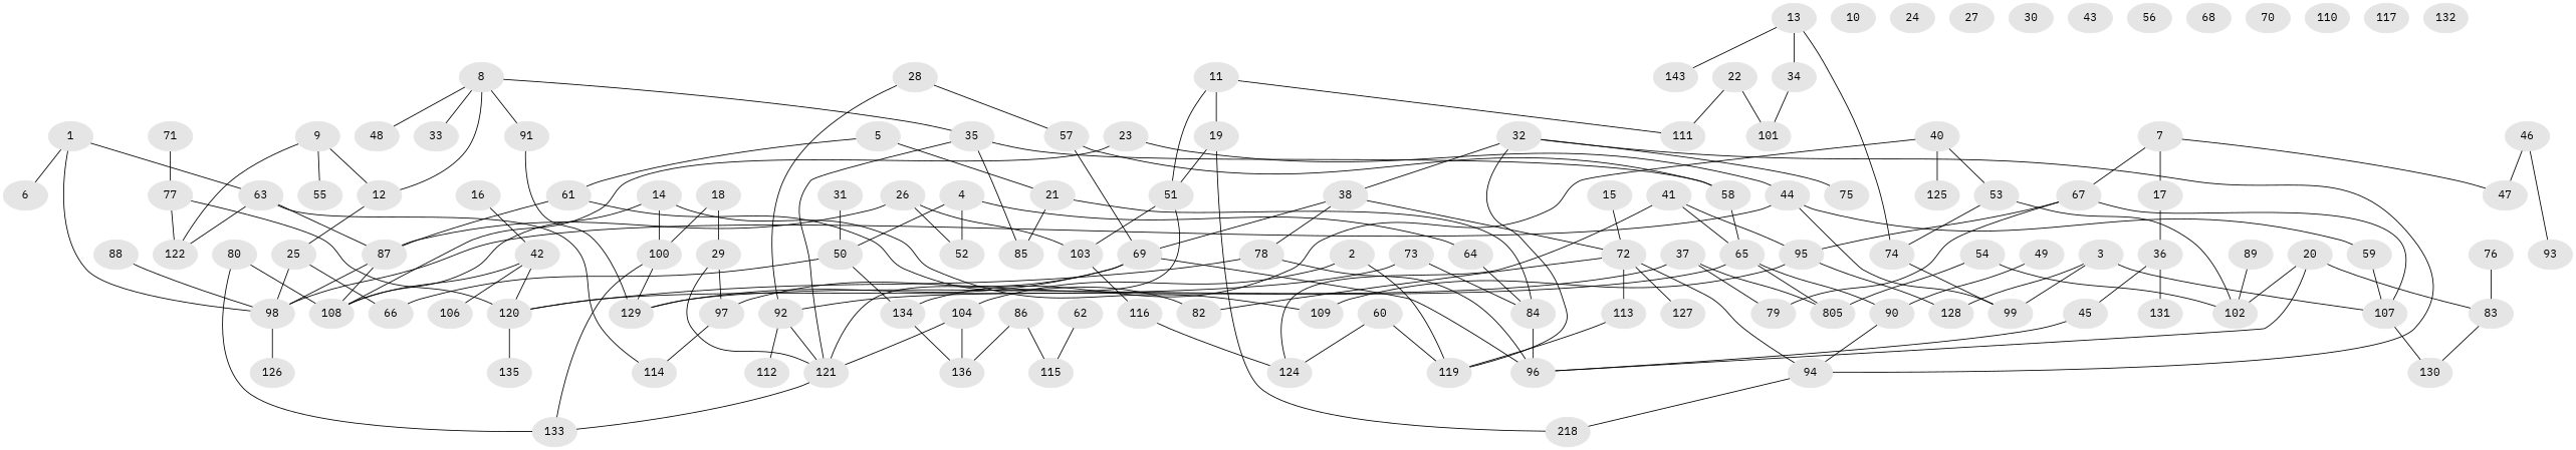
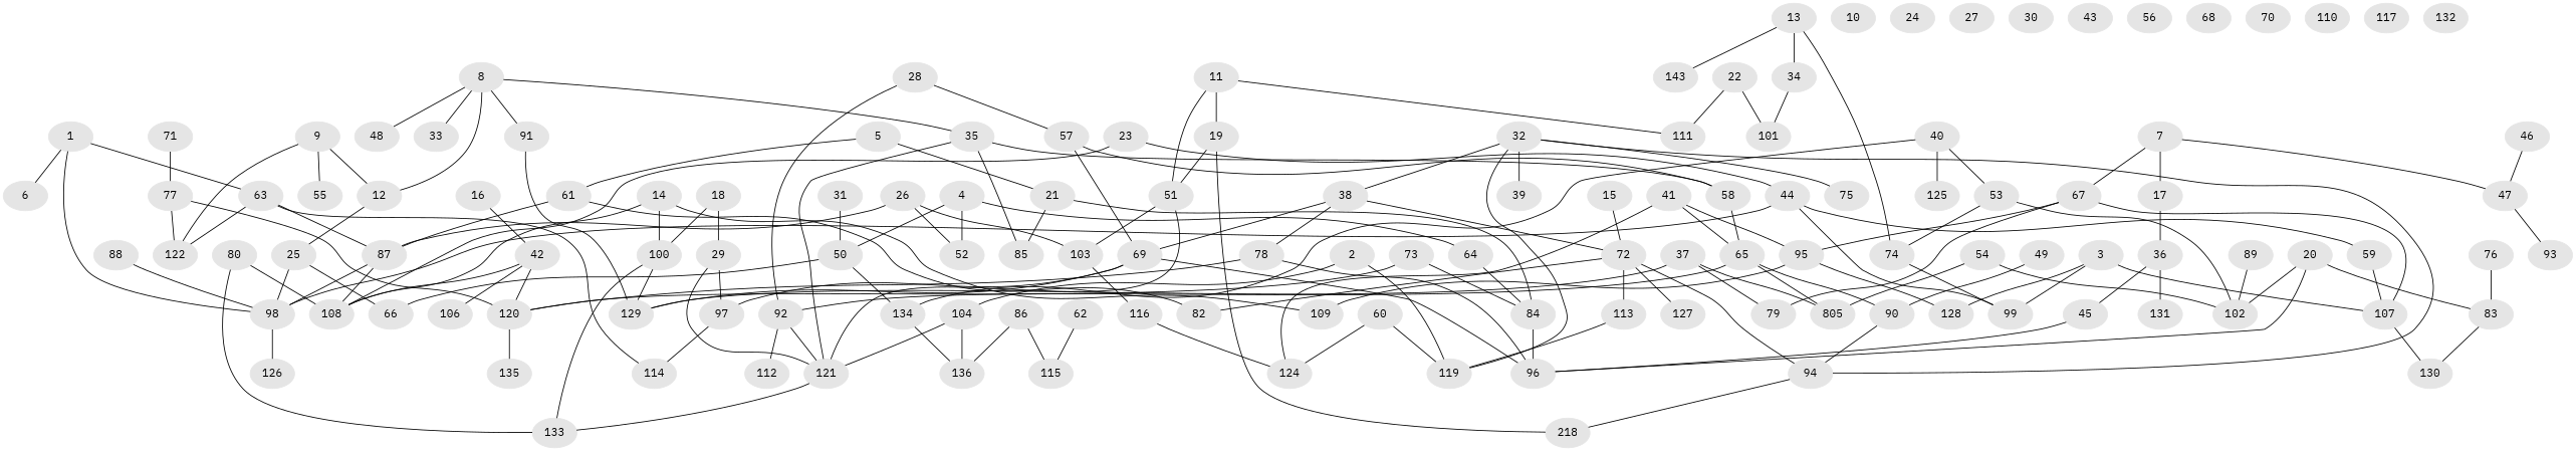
  graph {
    fontname="IBM Plex Mono"
    node [color=gray90 fontname="IBM Plex Mono" style=filled]
    edge [fontname="IBM Plex Mono"]
    1
    6
    63
    98
    122
    87
    114
    126
    2
    104
    119
    121
    136
    3
    99
    107
    128
    130
    4
    50
    52
    64
    66
    134
    84
    5
    21
    61
    85
    82
    7
    17
    47
    67
    36
    93
    79
    95
    8
    12
    33
    35
    48
    91
    25
    58
    129
    9
    55
    10
    11
    19
    51
    111
    n55 [label=218]
    103
    13
    34
    74
    n60 [label=143]
    101
    14
    100
    108
    109
    133
    15
    72
    94
    113
    127
    16
    42
    106
    120
    45
    131
    18
    29
    97
    20
    83
    96
    102
    22
    23
    44
    59
    24
    26
    116
    27
    28
    57
    92
    69
    112
    30
    31
    32
    38
+   39
    75
    78
    65
    37
    n107 [label=805]
    40
    53
    125
    41
    124
    90
    135
    43
    46
    49
    54
    56
    60
    62
    115
    68
    70
    71
    77
    73
    76
    80
    86
    88
    89
    110
    117
    132
    1 -- 6
    1 -- 63
    1 -- 98
    63 -- 122
    63 -- 87
    63 -- 114
    98 -- 126
    87 -- 98
    87 -- 108
    2 -- 104
    2 -- 119
    104 -- 121
    104 -- 136
    121 -- 133
    3 -- 99
    3 -- 107
    3 -- 128
    107 -- 130
    4 -- 50
    4 -- 52
    4 -- 64
    50 -- 66
    50 -- 134
    64 -- 84
    134 -- 136
    84 -- 96
    5 -- 21
    5 -- 61
    21 -- 84
    21 -- 85
    61 -- 87
    61 -- 82
    7 -- 17
    7 -- 47
    7 -- 67
    17 -- 36
-   46 -- 93
+   47 -- 93
    67 -- 107
    67 -- 79
    67 -- 95
    36 -- 45
    36 -- 131
    95 -- 128
    95 -- 109
    8 -- 12
    8 -- 33
    8 -- 35
    8 -- 48
    8 -- 91
    12 -- 25
    35 -- 121
    35 -- 85
    35 -- 58
    91 -- 129
    25 -- 98
    25 -- 66
    58 -- 65
    9 -- 122
    9 -- 12
    9 -- 55
    11 -- 19
    11 -- 51
    11 -- 111
    19 -- 51
    19 -- n55
    51 -- 121
    51 -- 103
    103 -- 116
    13 -- 34
    13 -- 74
    13 -- n60
    34 -- 101
    74 -- 99
    14 -- 100
    14 -- 108
    14 -- 109
    100 -- 129
    100 -- 133
    15 -- 72
    72 -- 82
    72 -- 94
    72 -- 113
    72 -- 127
    94 -- n55
    113 -- 119
    16 -- 42
    42 -- 108
    42 -- 106
    42 -- 120
    120 -- 135
    45 -- 96
    18 -- 100
    18 -- 29
    29 -- 121
    29 -- 97
    97 -- 114
    20 -- 83
    20 -- 96
    20 -- 102
    83 -- 130
    22 -- 111
    22 -- 101
    23 -- 108
    23 -- 44
    44 -- 98
    44 -- 99
    44 -- 59
    59 -- 107
    26 -- 87
    26 -- 52
    26 -- 103
    116 -- 124
    28 -- 57
    28 -- 92
    57 -- 58
    57 -- 69
    92 -- 121
    92 -- 112
    69 -- 129
    69 -- 97
    69 -- 96
    31 -- 50
    32 -- 119
    32 -- 94
    32 -- 38
+   32 -- 39
    32 -- 75
    38 -- 72
    38 -- 69
    38 -- 78
    78 -- 120
    78 -- 96
    65 -- 92
    65 -- n107
    65 -- 90
    37 -- 79
    37 -- 129
    37 -- n107
    40 -- 134
    40 -- 53
    40 -- 125
    53 -- 74
    53 -- 102
    41 -- 95
    41 -- 65
    41 -- 124
    90 -- 94
    46 -- 47
    49 -- 90
    54 -- 102
    54 -- n107
    60 -- 119
    60 -- 124
    62 -- 115
    71 -- 77
    77 -- 122
    77 -- 120
    73 -- 84
    73 -- 120
    76 -- 83
    80 -- 108
    80 -- 133
    86 -- 136
    86 -- 115
    88 -- 98
    89 -- 102
  }
